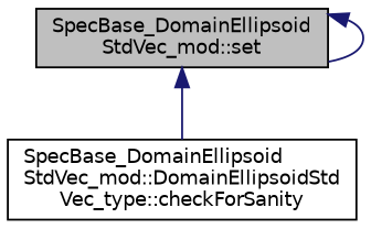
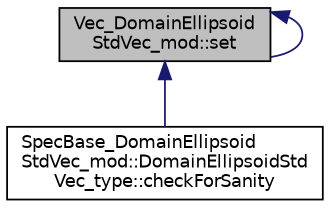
  digraph {
    rankdir=TB
    node [color=black fontname=Helvetica fontsize=10 shape=record style=filled]
    edge [color=midnightblue dir=back fontname=Helvetica fontsize=10 labelfontname=Helvetica labelfontsize=10 style=solid]
-   n1 [fillcolor=grey75 fontcolor=black height=0.2 label="SpecBase_DomainEllipsoid\lStdVec_mod::set" width=0.4]
+   n1 [fillcolor=grey75 fontcolor=black height=0.2 label="Vec_DomainEllipsoid\lStdVec_mod::set" width=0.4]
    n2 [fillcolor=white height=0.2 label="SpecBase_DomainEllipsoid\lStdVec_mod::DomainEllipsoidStd\lVec_type::checkForSanity" width=0.4]
    n1 -> n1
    n1 -> n2
  }
